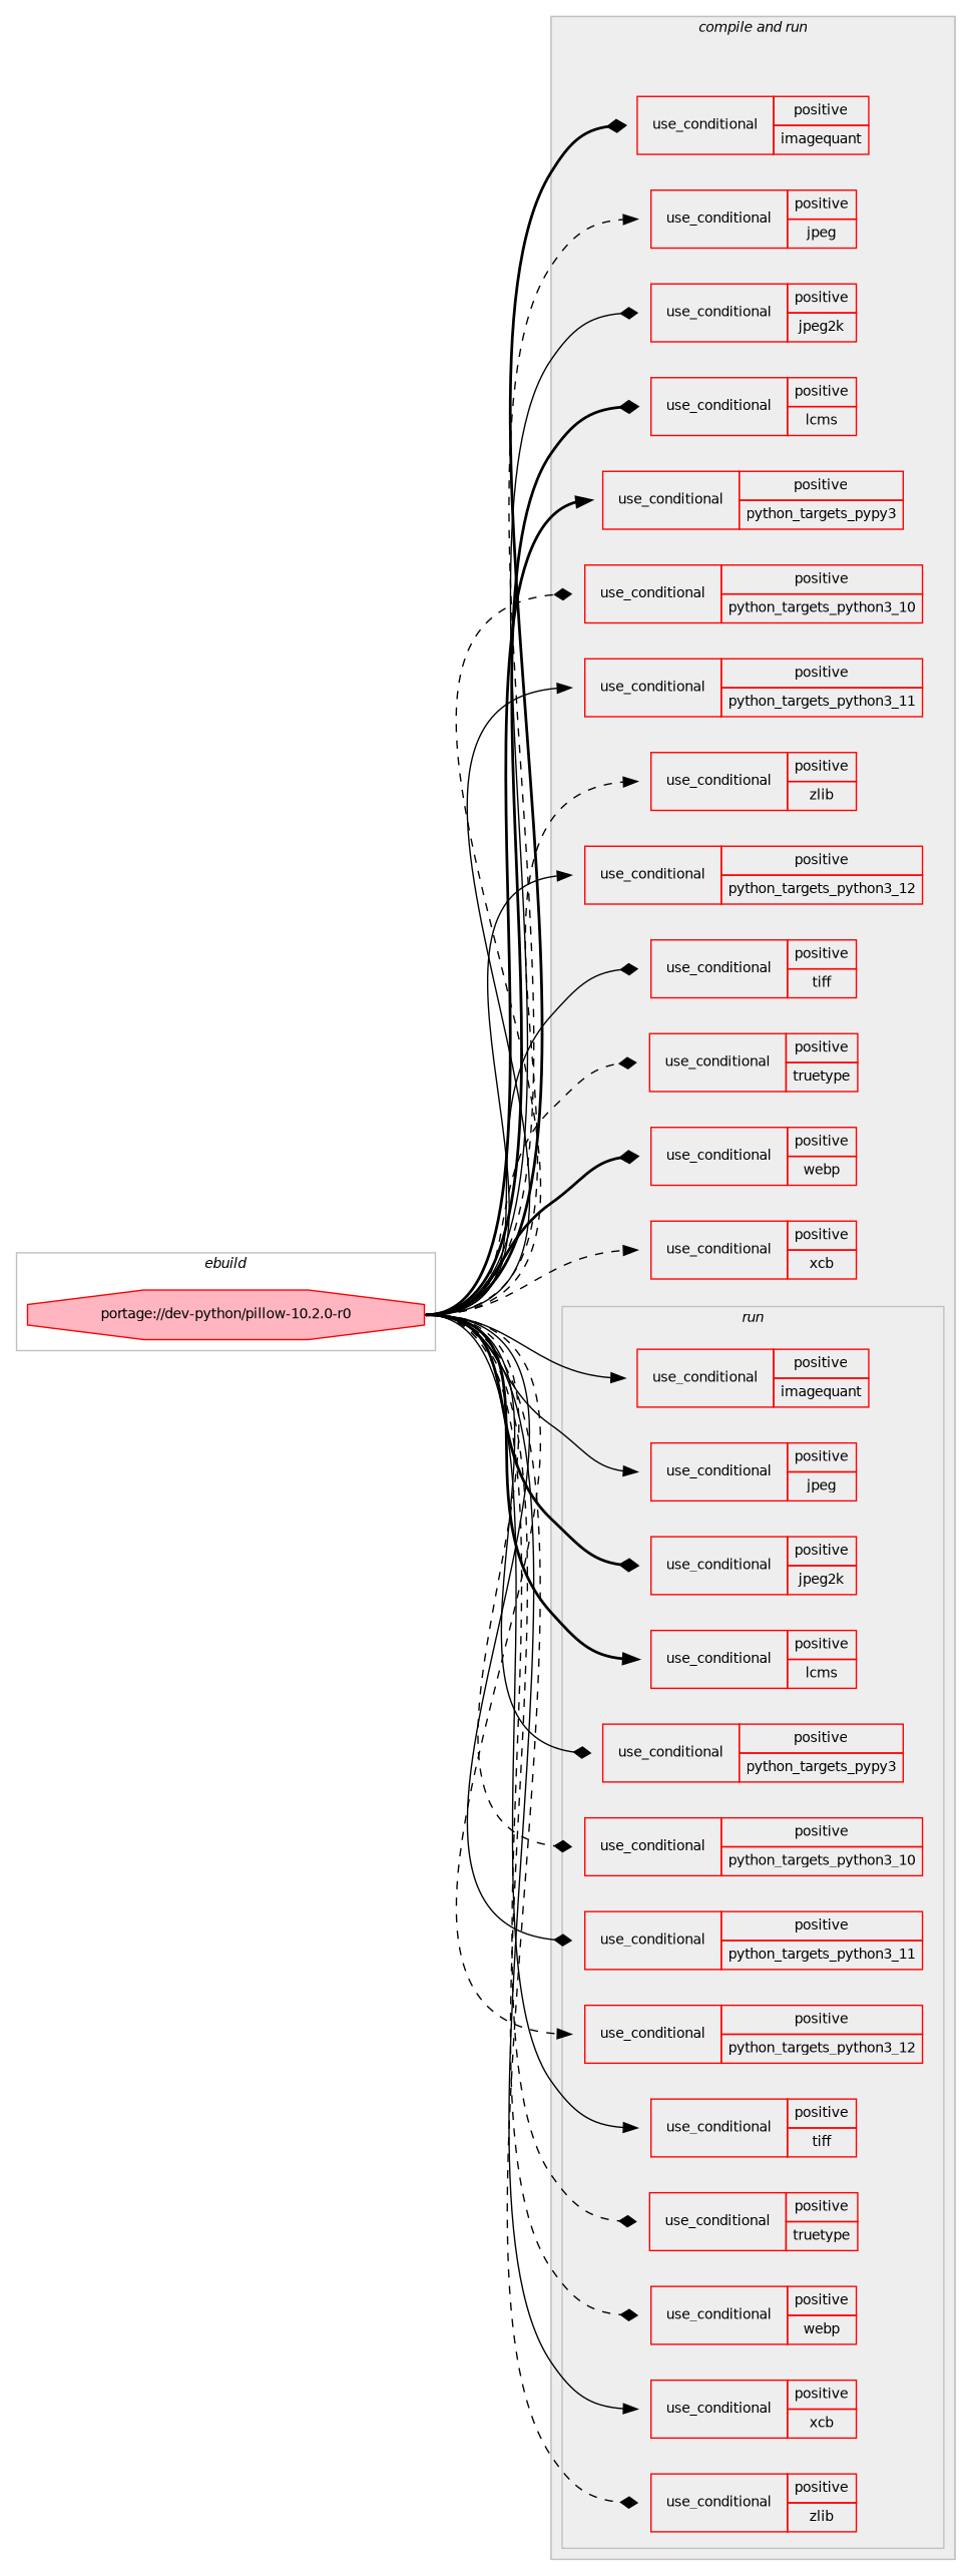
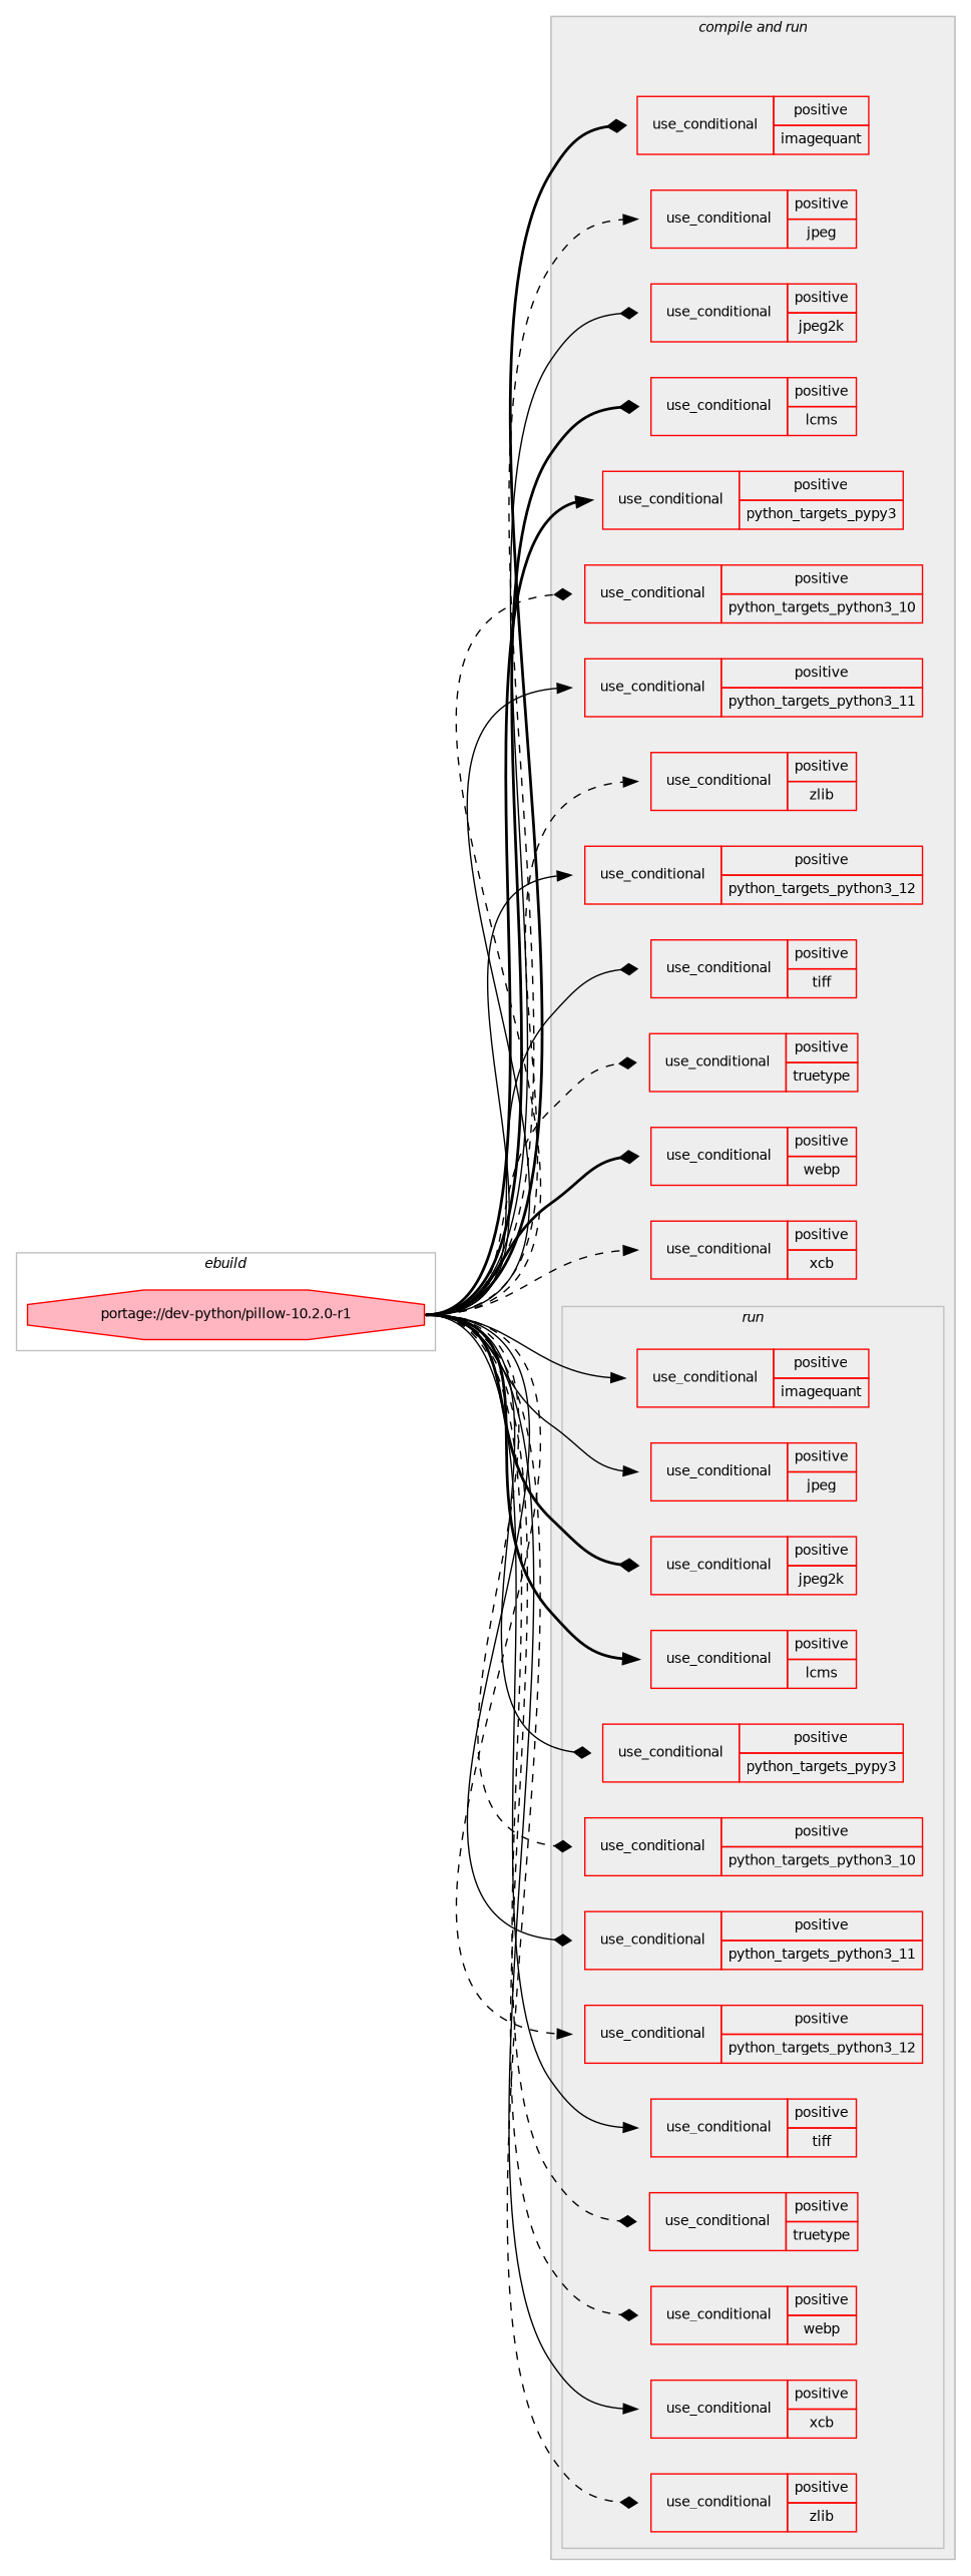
  digraph {
    compound=true
    concentrate=true
    fontname=Helvetica
    fontsize=10
    newrank=true
    rankdir=LR
    ranksep=1.5
    node [color=red fontname=Helvetica fontsize=10 shape=none]
    edge [arrowhead=diamond headport=w style=dashed tailport=e weight=20]
-   n1 [label="portage://dev-python/pillow-10.2.0-r0" width=4 style=filled fillcolor=lightpink shape=octagon]
+   n1 [label="portage://dev-python/pillow-10.2.0-r1" width=4 style=filled fillcolor=lightpink shape=octagon]
    n2 [label=<<TABLE BORDER="0" CELLBORDER="1" CELLSPACING="0" CELLPADDING="4"><TR><TD ROWSPAN="3" CELLPADDING="10">use_conditional</TD></TR><TR><TD>positive</TD></TR><TR><TD>imagequant</TD></TR></TABLE>>]
    n3 [label=<<TABLE BORDER="0" CELLBORDER="1" CELLSPACING="0" CELLPADDING="4"><TR><TD ROWSPAN="3" CELLPADDING="10">use_conditional</TD></TR><TR><TD>positive</TD></TR><TR><TD>jpeg</TD></TR></TABLE>>]
    n4 [label=<<TABLE BORDER="0" CELLBORDER="1" CELLSPACING="0" CELLPADDING="4"><TR><TD ROWSPAN="3" CELLPADDING="10">use_conditional</TD></TR><TR><TD>positive</TD></TR><TR><TD>jpeg2k</TD></TR></TABLE>>]
    n5 [label=<<TABLE BORDER="0" CELLBORDER="1" CELLSPACING="0" CELLPADDING="4"><TR><TD ROWSPAN="3" CELLPADDING="10">use_conditional</TD></TR><TR><TD>positive</TD></TR><TR><TD>lcms</TD></TR></TABLE>>]
    n6 [label=<<TABLE BORDER="0" CELLBORDER="1" CELLSPACING="0" CELLPADDING="4"><TR><TD ROWSPAN="3" CELLPADDING="10">use_conditional</TD></TR><TR><TD>positive</TD></TR><TR><TD>python_targets_pypy3</TD></TR></TABLE>>]
    n7 [label=<<TABLE BORDER="0" CELLBORDER="1" CELLSPACING="0" CELLPADDING="4"><TR><TD ROWSPAN="3" CELLPADDING="10">use_conditional</TD></TR><TR><TD>positive</TD></TR><TR><TD>python_targets_python3_10</TD></TR></TABLE>>]
    n8 [label=<<TABLE BORDER="0" CELLBORDER="1" CELLSPACING="0" CELLPADDING="4"><TR><TD ROWSPAN="3" CELLPADDING="10">use_conditional</TD></TR><TR><TD>positive</TD></TR><TR><TD>python_targets_python3_11</TD></TR></TABLE>>]
    n9 [label=<<TABLE BORDER="0" CELLBORDER="1" CELLSPACING="0" CELLPADDING="4"><TR><TD ROWSPAN="3" CELLPADDING="10">use_conditional</TD></TR><TR><TD>positive</TD></TR><TR><TD>zlib</TD></TR></TABLE>>]
    n10 [label=<<TABLE BORDER="0" CELLBORDER="1" CELLSPACING="0" CELLPADDING="4"><TR><TD ROWSPAN="3" CELLPADDING="10">use_conditional</TD></TR><TR><TD>positive</TD></TR><TR><TD>python_targets_python3_12</TD></TR></TABLE>>]
    n11 [label=<<TABLE BORDER="0" CELLBORDER="1" CELLSPACING="0" CELLPADDING="4"><TR><TD ROWSPAN="3" CELLPADDING="10">use_conditional</TD></TR><TR><TD>positive</TD></TR><TR><TD>tiff</TD></TR></TABLE>>]
    n12 [label=<<TABLE BORDER="0" CELLBORDER="1" CELLSPACING="0" CELLPADDING="4"><TR><TD ROWSPAN="3" CELLPADDING="10">use_conditional</TD></TR><TR><TD>positive</TD></TR><TR><TD>truetype</TD></TR></TABLE>>]
    n13 [label=<<TABLE BORDER="0" CELLBORDER="1" CELLSPACING="0" CELLPADDING="4"><TR><TD ROWSPAN="3" CELLPADDING="10">use_conditional</TD></TR><TR><TD>positive</TD></TR><TR><TD>webp</TD></TR></TABLE>>]
    n14 [label=<<TABLE BORDER="0" CELLBORDER="1" CELLSPACING="0" CELLPADDING="4"><TR><TD ROWSPAN="3" CELLPADDING="10">use_conditional</TD></TR><TR><TD>positive</TD></TR><TR><TD>xcb</TD></TR></TABLE>>]
    n15 [label=<<TABLE BORDER="0" CELLBORDER="1" CELLSPACING="0" CELLPADDING="4"><TR><TD ROWSPAN="3" CELLPADDING="10">use_conditional</TD></TR><TR><TD>positive</TD></TR><TR><TD>imagequant</TD></TR></TABLE>>]
    n16 [label=<<TABLE BORDER="0" CELLBORDER="1" CELLSPACING="0" CELLPADDING="4"><TR><TD ROWSPAN="3" CELLPADDING="10">use_conditional</TD></TR><TR><TD>positive</TD></TR><TR><TD>jpeg</TD></TR></TABLE>>]
    n17 [label=<<TABLE BORDER="0" CELLBORDER="1" CELLSPACING="0" CELLPADDING="4"><TR><TD ROWSPAN="3" CELLPADDING="10">use_conditional</TD></TR><TR><TD>positive</TD></TR><TR><TD>jpeg2k</TD></TR></TABLE>>]
    n18 [label=<<TABLE BORDER="0" CELLBORDER="1" CELLSPACING="0" CELLPADDING="4"><TR><TD ROWSPAN="3" CELLPADDING="10">use_conditional</TD></TR><TR><TD>positive</TD></TR><TR><TD>lcms</TD></TR></TABLE>>]
    n19 [label=<<TABLE BORDER="0" CELLBORDER="1" CELLSPACING="0" CELLPADDING="4"><TR><TD ROWSPAN="3" CELLPADDING="10">use_conditional</TD></TR><TR><TD>positive</TD></TR><TR><TD>python_targets_pypy3</TD></TR></TABLE>>]
    n20 [label=<<TABLE BORDER="0" CELLBORDER="1" CELLSPACING="0" CELLPADDING="4"><TR><TD ROWSPAN="3" CELLPADDING="10">use_conditional</TD></TR><TR><TD>positive</TD></TR><TR><TD>python_targets_python3_10</TD></TR></TABLE>>]
    n21 [label=<<TABLE BORDER="0" CELLBORDER="1" CELLSPACING="0" CELLPADDING="4"><TR><TD ROWSPAN="3" CELLPADDING="10">use_conditional</TD></TR><TR><TD>positive</TD></TR><TR><TD>python_targets_python3_11</TD></TR></TABLE>>]
    n22 [label=<<TABLE BORDER="0" CELLBORDER="1" CELLSPACING="0" CELLPADDING="4"><TR><TD ROWSPAN="3" CELLPADDING="10">use_conditional</TD></TR><TR><TD>positive</TD></TR><TR><TD>python_targets_python3_12</TD></TR></TABLE>>]
    n23 [label=<<TABLE BORDER="0" CELLBORDER="1" CELLSPACING="0" CELLPADDING="4"><TR><TD ROWSPAN="3" CELLPADDING="10">use_conditional</TD></TR><TR><TD>positive</TD></TR><TR><TD>tiff</TD></TR></TABLE>>]
    n24 [label=<<TABLE BORDER="0" CELLBORDER="1" CELLSPACING="0" CELLPADDING="4"><TR><TD ROWSPAN="3" CELLPADDING="10">use_conditional</TD></TR><TR><TD>positive</TD></TR><TR><TD>truetype</TD></TR></TABLE>>]
    n25 [label=<<TABLE BORDER="0" CELLBORDER="1" CELLSPACING="0" CELLPADDING="4"><TR><TD ROWSPAN="3" CELLPADDING="10">use_conditional</TD></TR><TR><TD>positive</TD></TR><TR><TD>webp</TD></TR></TABLE>>]
    n26 [label=<<TABLE BORDER="0" CELLBORDER="1" CELLSPACING="0" CELLPADDING="4"><TR><TD ROWSPAN="3" CELLPADDING="10">use_conditional</TD></TR><TR><TD>positive</TD></TR><TR><TD>xcb</TD></TR></TABLE>>]
    n27 [label=<<TABLE BORDER="0" CELLBORDER="1" CELLSPACING="0" CELLPADDING="4"><TR><TD ROWSPAN="3" CELLPADDING="10">use_conditional</TD></TR><TR><TD>positive</TD></TR><TR><TD>zlib</TD></TR></TABLE>>]
    subgraph cluster_1 {
      color=gray
      label=<<i>ebuild</i>>
      rank=same
      n1
    }
    subgraph cluster_2 {
      color=gray
      label=<<i>dependencies</i>>
      subgraph cluster_3 {
        color=gray
        fillcolor="#eeeeee"
        label=<<i>compile</i>>
        style=filled
        subgraph sub_4 {
          color=gray
          fillcolor="#eeeeee"
          label=<<i>compile</i>>
          style=filled
          n2
        }
        subgraph sub_5 {
          color=gray
          fillcolor="#eeeeee"
          label=<<i>compile</i>>
          style=filled
          n3
        }
        subgraph sub_6 {
          color=gray
          fillcolor="#eeeeee"
          label=<<i>compile</i>>
          style=filled
          n4
        }
        subgraph sub_7 {
          color=gray
          fillcolor="#eeeeee"
          label=<<i>compile</i>>
          style=filled
          n5
        }
        subgraph sub_8 {
          color=gray
          fillcolor="#eeeeee"
          label=<<i>compile</i>>
          style=filled
          n6
        }
        subgraph sub_9 {
          color=gray
          fillcolor="#eeeeee"
          label=<<i>compile</i>>
          style=filled
          n7
        }
        subgraph sub_10 {
          color=gray
          fillcolor="#eeeeee"
          label=<<i>compile</i>>
          style=filled
          n8
        }
        subgraph sub_11 {
          color=gray
          fillcolor="#eeeeee"
          label=<<i>compile</i>>
          style=filled
          n9
        }
        subgraph sub_12 {
          color=gray
          fillcolor="#eeeeee"
          label=<<i>compile</i>>
          style=filled
          n10
        }
        subgraph sub_13 {
          color=gray
          fillcolor="#eeeeee"
          label=<<i>compile</i>>
          style=filled
          n11
        }
        subgraph sub_14 {
          color=gray
          fillcolor="#eeeeee"
          label=<<i>compile</i>>
          style=filled
          n12
        }
        subgraph sub_15 {
          color=gray
          fillcolor="#eeeeee"
          label=<<i>compile</i>>
          style=filled
          n13
        }
        subgraph sub_16 {
          color=gray
          fillcolor="#eeeeee"
          label=<<i>compile</i>>
          style=filled
          n14
        }
      }
      subgraph cluster_17 {
        color=gray
        fillcolor="#eeeeee"
        label=<<i>compile and run</i>>
        style=filled
      }
      subgraph cluster_18 {
        color=gray
        fillcolor="#eeeeee"
        label=<<i>run</i>>
        style=filled
        subgraph sub_19 {
          color=gray
          fillcolor="#eeeeee"
          label=<<i>run</i>>
          style=filled
          n15
        }
        subgraph sub_20 {
          color=gray
          fillcolor="#eeeeee"
          label=<<i>run</i>>
          style=filled
          n16
        }
        subgraph sub_21 {
          color=gray
          fillcolor="#eeeeee"
          label=<<i>run</i>>
          style=filled
          n17
        }
        subgraph sub_22 {
          color=gray
          fillcolor="#eeeeee"
          label=<<i>run</i>>
          style=filled
          n18
        }
        subgraph sub_23 {
          color=gray
          fillcolor="#eeeeee"
          label=<<i>run</i>>
          style=filled
          n19
        }
        subgraph sub_24 {
          color=gray
          fillcolor="#eeeeee"
          label=<<i>run</i>>
          style=filled
          n20
        }
        subgraph sub_25 {
          color=gray
          fillcolor="#eeeeee"
          label=<<i>run</i>>
          style=filled
          n21
        }
        subgraph sub_26 {
          color=gray
          fillcolor="#eeeeee"
          label=<<i>run</i>>
          style=filled
          n22
        }
        subgraph sub_27 {
          color=gray
          fillcolor="#eeeeee"
          label=<<i>run</i>>
          style=filled
          n23
        }
        subgraph sub_28 {
          color=gray
          fillcolor="#eeeeee"
          label=<<i>run</i>>
          style=filled
          n24
        }
        subgraph sub_29 {
          color=gray
          fillcolor="#eeeeee"
          label=<<i>run</i>>
          style=filled
          n25
        }
        subgraph sub_30 {
          color=gray
          fillcolor="#eeeeee"
          label=<<i>run</i>>
          style=filled
          n26
        }
        subgraph sub_31 {
          color=gray
          fillcolor="#eeeeee"
          label=<<i>run</i>>
          style=filled
          n27
        }
      }
    }
    subgraph cluster_32 {
      color=gray
      label=<<i>candidates</i>>
      rank=same
    }
    n1 -> n2 [style=bold]
    n1 -> n3 [arrowhead=normal]
    n1 -> n4 [style=solid]
    n1 -> n5 [style=bold]
    n1 -> n6 [arrowhead=normal style=bold]
    n1 -> n7
    n1 -> n8 [arrowhead=normal style=solid]
    n1 -> n9 [arrowhead=normal]
    n1 -> n10 [arrowhead=normal style=solid]
    n1 -> n11 [style=solid]
    n1 -> n12
    n1 -> n13 [style=bold]
    n1 -> n14 [arrowhead=normal]
    n1 -> n15 [arrowhead=normal style=solid]
    n1 -> n16 [arrowhead=normal style=solid]
    n1 -> n17 [style=bold]
    n1 -> n18 [arrowhead=normal style=bold]
    n1 -> n19 [style=solid]
    n1 -> n20
    n1 -> n21 [style=solid]
    n1 -> n22 [arrowhead=normal]
    n1 -> n23 [arrowhead=normal style=solid]
    n1 -> n24
    n1 -> n25
    n1 -> n26 [arrowhead=normal style=solid]
    n1 -> n27
  }
